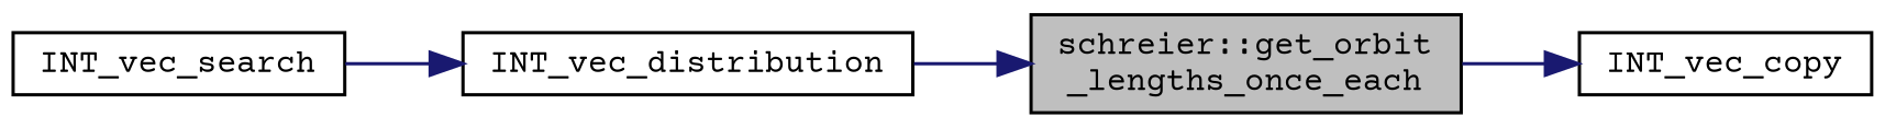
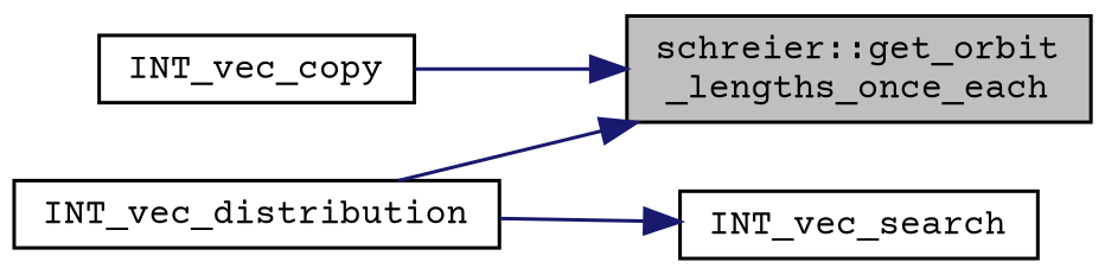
  digraph {
    fontname="Courier Prime"
    rankdir=LR
    node [color=black fillcolor=white fontname="Courier Prime" fontsize=10 shape=record style=filled]
    edge [color=midnightblue fontname="Courier Prime" fontsize=10 labelfontname=Helvetica labelfontsize=10 style=solid]
    n1 [fillcolor=grey75 fontcolor=black height=0.2 label="schreier::get_orbit\l_lengths_once_each" width=0.4]
    n2 [height=0.2 label=INT_vec_copy width=0.4]
    n3 [height=0.2 label=INT_vec_distribution width=0.4]
    n4 [height=0.2 label=INT_vec_search width=0.4]
-   n1 -> n2
+   n2 -> n1
    n3 -> n1
-   n4 -> n3
+   n3 -> n4
  }
